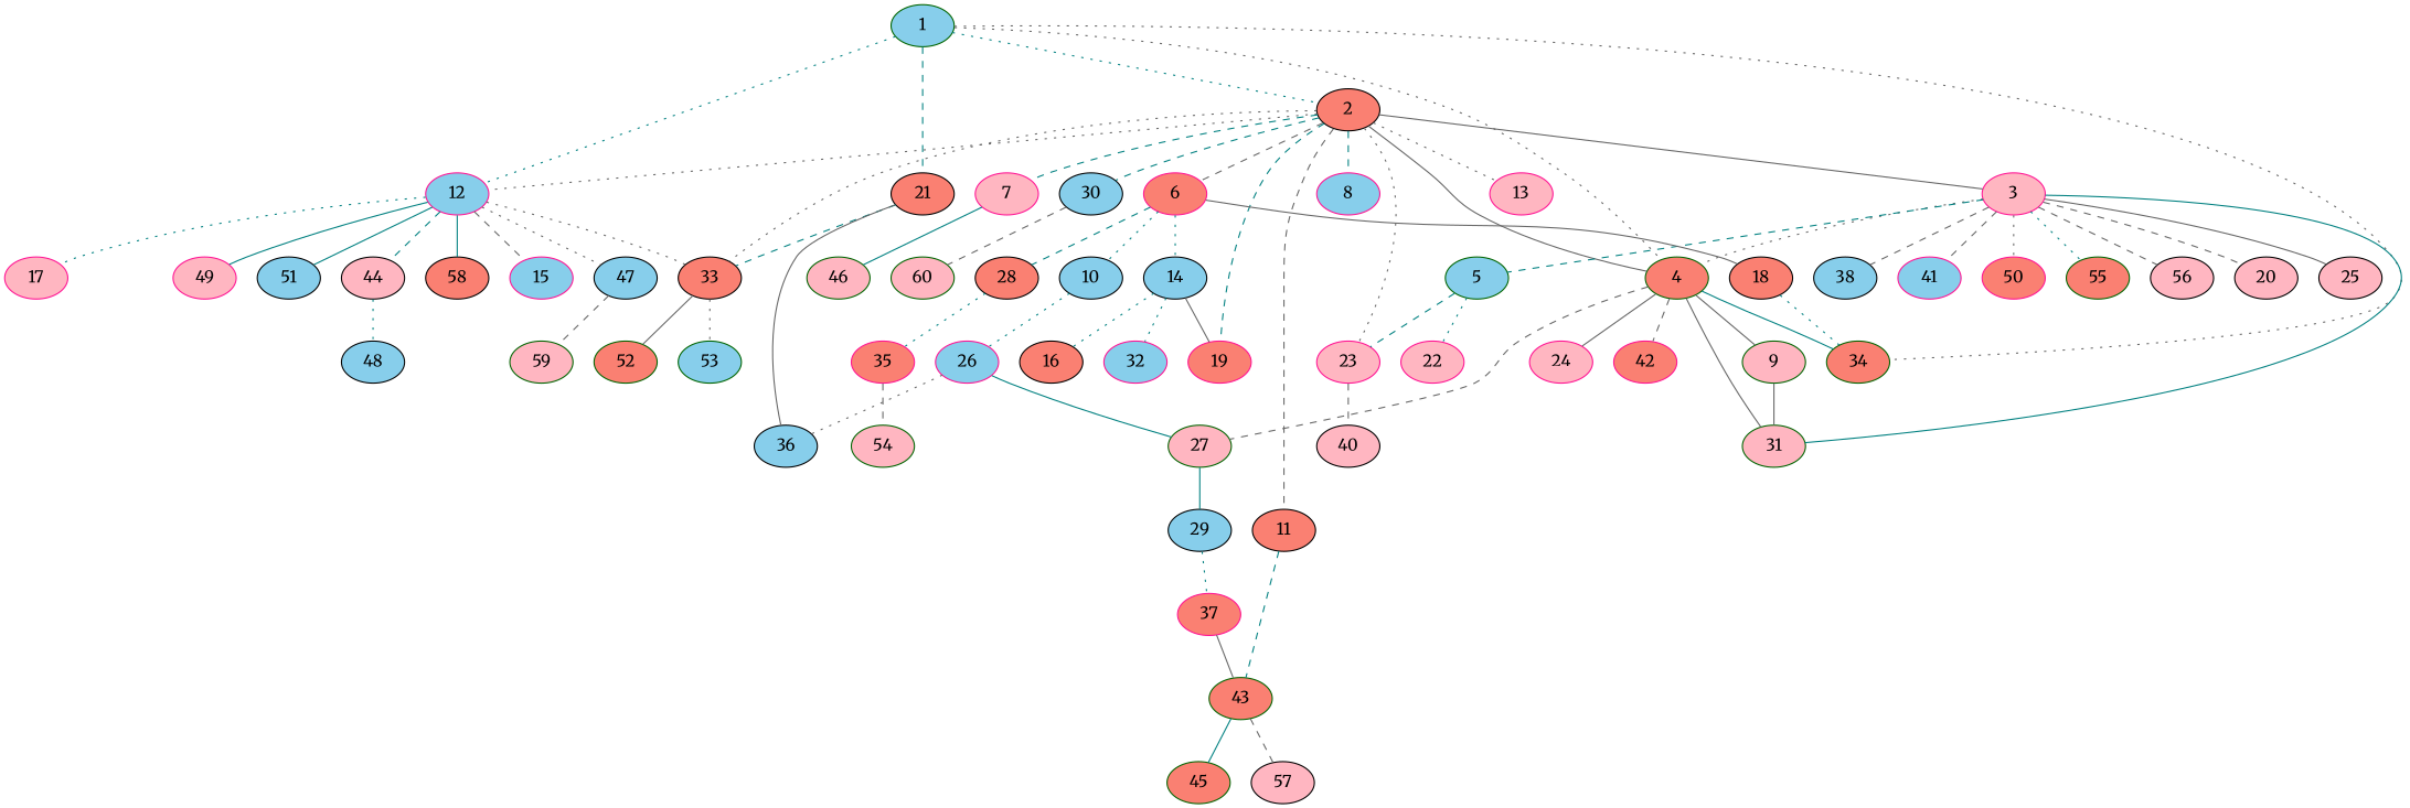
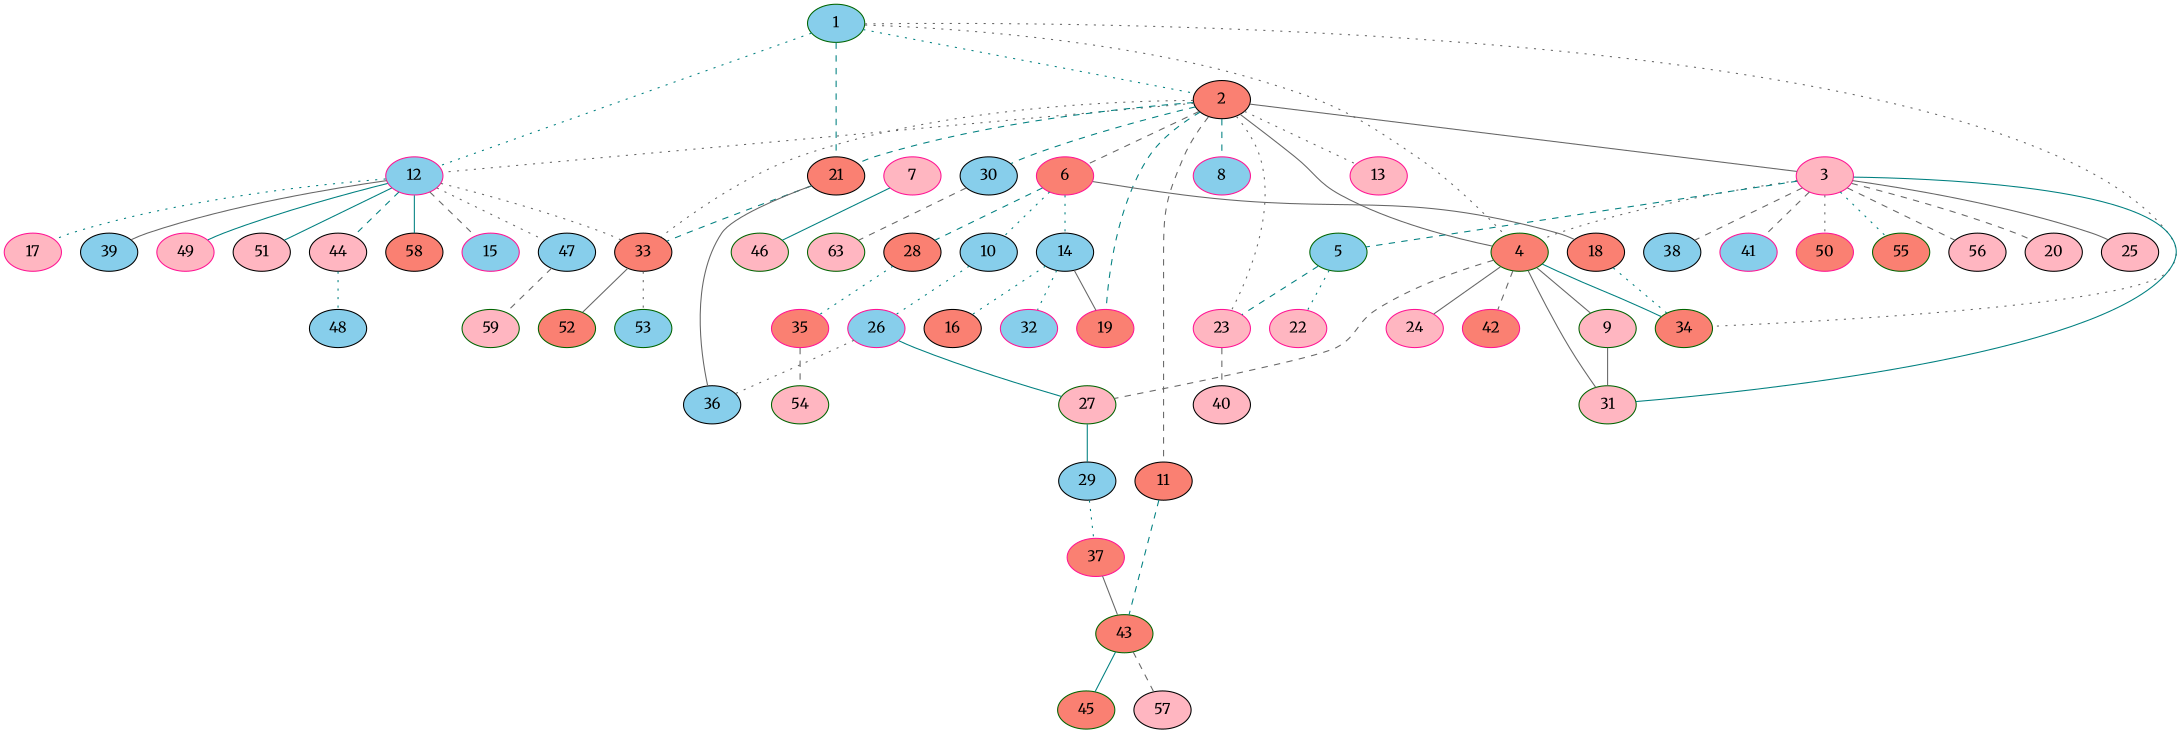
  graph {
    fontname=Merriweather
    node [color=black fillcolor=lightpink fontname=Merriweather style=filled]
    edge [color=gray40 fontname=Merriweather style=dotted weight=1.0]
    1 [color=darkgreen fillcolor=skyblue]
    2 [fillcolor=salmon]
    4 [color=darkgreen fillcolor=salmon]
    12 [color=deeppink fillcolor=skyblue]
    21 [fillcolor=salmon]
    34 [color=darkgreen fillcolor=salmon]
    3 [color=deeppink]
    6 [color=deeppink fillcolor=salmon]
    7 [color=deeppink]
    8 [color=deeppink fillcolor=skyblue]
    11 [fillcolor=salmon]
    13 [color=deeppink]
    19 [color=deeppink fillcolor=salmon]
    23 [color=deeppink]
    30 [fillcolor=skyblue]
    33 [fillcolor=salmon]
    31 [color=darkgreen]
    9 [color=darkgreen]
    24 [color=deeppink]
    27 [color=darkgreen]
    42 [color=deeppink fillcolor=salmon]
    15 [color=deeppink fillcolor=skyblue]
    17 [color=deeppink]
+   39 [fillcolor=skyblue]
    44
    47 [fillcolor=skyblue]
    49 [color=deeppink]
-   51 [fillcolor=skyblue]
+   51
    58 [fillcolor=salmon]
    36 [fillcolor=skyblue]
    5 [color=darkgreen fillcolor=skyblue]
    20
    25
    38 [fillcolor=skyblue]
    41 [color=deeppink fillcolor=skyblue]
    50 [color=deeppink fillcolor=salmon]
    55 [color=darkgreen fillcolor=salmon]
    56
    10 [fillcolor=skyblue]
    14 [fillcolor=skyblue]
    18 [fillcolor=salmon]
    28 [fillcolor=salmon]
    46 [color=darkgreen]
    43 [color=darkgreen fillcolor=salmon]
    40
-   60 [color=darkgreen]
+   60 [color=darkgreen label=63]
    52 [color=darkgreen fillcolor=salmon]
    53 [color=darkgreen fillcolor=skyblue]
    22 [color=deeppink]
    29 [fillcolor=skyblue]
    26 [color=deeppink fillcolor=skyblue]
    16 [fillcolor=salmon]
    32 [color=deeppink fillcolor=skyblue]
    35 [color=deeppink fillcolor=salmon]
    45 [color=darkgreen fillcolor=salmon]
    57
    48 [fillcolor=skyblue]
    59 [color=darkgreen]
    37 [color=deeppink fillcolor=salmon]
    54 [color=darkgreen]
    1 -- 2 [color=teal]
    1 -- 4
    1 -- 12 [color=teal]
    1 -- 21 [color=teal style=dashed weight=5.0]
    1 -- 34
    2 -- 4 [style=solid]
    2 -- 12
    2 -- 3 [style=solid]
    2 -- 6 [style=dashed]
-   2 -- 7 [color=teal style=dashed]
+   2 -- 21 [color=teal style=dashed]
    2 -- 8 [color=teal style=dashed weight=8.0]
    2 -- 11 [style=dashed]
    2 -- 13
    2 -- 19 [color=teal style=dashed]
    2 -- 23
    2 -- 30 [color=teal style=dashed]
    2 -- 33
    4 -- 34 [color=teal style=solid]
    4 -- 31 [style=solid]
    4 -- 9 [style=solid weight=8.0]
    4 -- 24 [style=solid]
    4 -- 27 [style=dashed]
    4 -- 42 [style=dashed]
    12 -- 33
    12 -- 15 [style=dashed]
    12 -- 17 [color=teal]
+   12 -- 39 [style=solid]
    12 -- 44 [color=teal style=dashed]
    12 -- 47
    12 -- 49 [color=teal style=solid]
    12 -- 51 [color=teal style=solid]
    12 -- 58 [color=teal style=solid]
    21 -- 33 [color=teal style=dashed]
    21 -- 36 [style=solid]
    3 -- 4
    3 -- 31 [color=teal style=solid]
    3 -- 5 [color=teal style=dashed]
    3 -- 20 [style=dashed]
    3 -- 25 [style=solid]
    3 -- 38 [style=dashed]
    3 -- 41 [style=dashed]
    3 -- 50
    3 -- 55 [color=teal]
    3 -- 56 [style=dashed]
    6 -- 10 [color=teal weight=2.0]
    6 -- 14 [color=teal]
    6 -- 18 [style=solid]
    6 -- 28 [color=teal style=dashed]
    7 -- 46 [color=teal style=solid]
    11 -- 43 [color=teal style=dashed]
    23 -- 40 [style=dashed]
    30 -- 60 [style=dashed]
    33 -- 52 [style=solid]
    33 -- 53 [weight=2.0]
    9 -- 31 [style=solid]
    27 -- 29 [color=teal style=solid]
    44 -- 48 [color=teal weight=2.0]
    47 -- 59 [style=dashed]
    5 -- 23 [color=teal style=dashed]
    5 -- 22 [color=teal weight=2.0]
    10 -- 26 [color=teal]
    14 -- 19 [style=solid]
    14 -- 16 [color=teal]
    14 -- 32 [color=teal]
    18 -- 34 [color=teal]
    28 -- 35 [color=teal]
    43 -- 45 [color=teal style=solid]
    43 -- 57 [style=dashed]
    29 -- 37 [color=teal]
    26 -- 27 [color=teal style=solid]
    26 -- 36
    35 -- 54 [style=dashed]
    37 -- 43 [style=solid]
  }
